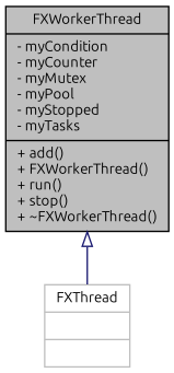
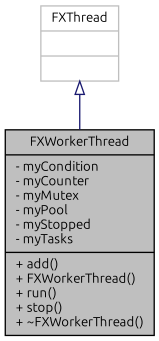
  digraph {
    fontname=Ubuntu
    node [fontname=Ubuntu fontsize=10 shape=record style=filled]
    n1 [color=black fillcolor=grey75 fontcolor=black height=0.2 label="{FXWorkerThread\n|- myCondition\l- myCounter\l- myMutex\l- myPool\l- myStopped\l- myTasks\l|+ add()\l+ FXWorkerThread()\l+ run()\l+ stop()\l+ ~FXWorkerThread()\l}" width=0.4]
    n2 [color=grey75 fillcolor=white height=0.2 label="{FXThread\n||}" width=0.4]
-   n1 -> n2 [arrowtail=onormal color=midnightblue dir=back fontname=Ubuntu fontsize=10 labelfontname=Helvetica labelfontsize=10 style=solid]
+   n2 -> n1 [arrowtail=onormal color=midnightblue dir=back fontname=Ubuntu fontsize=10 labelfontname=Helvetica labelfontsize=10 style=solid]
  }
